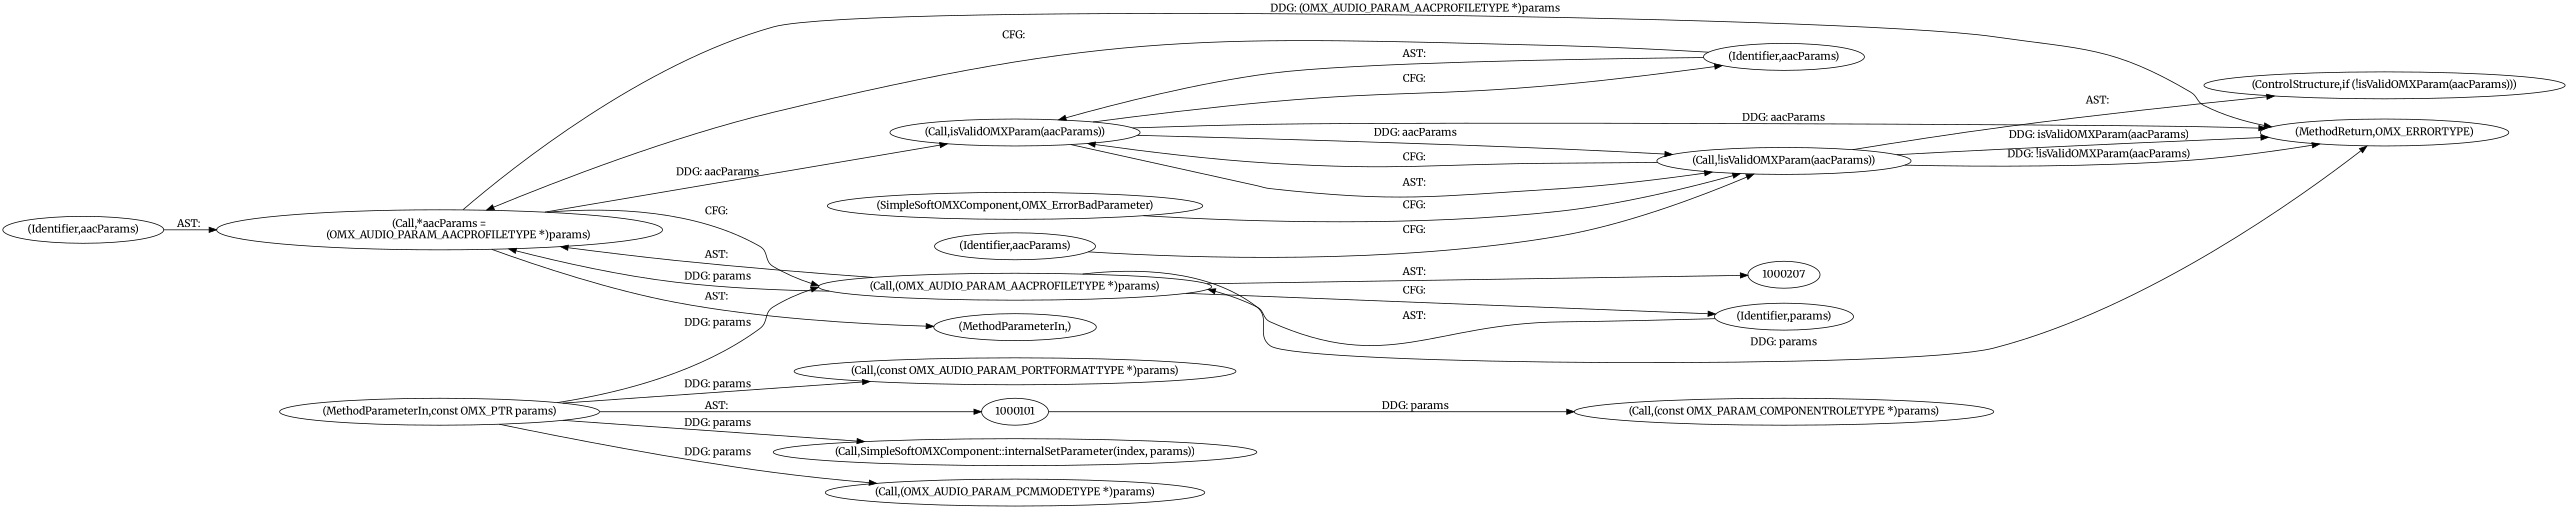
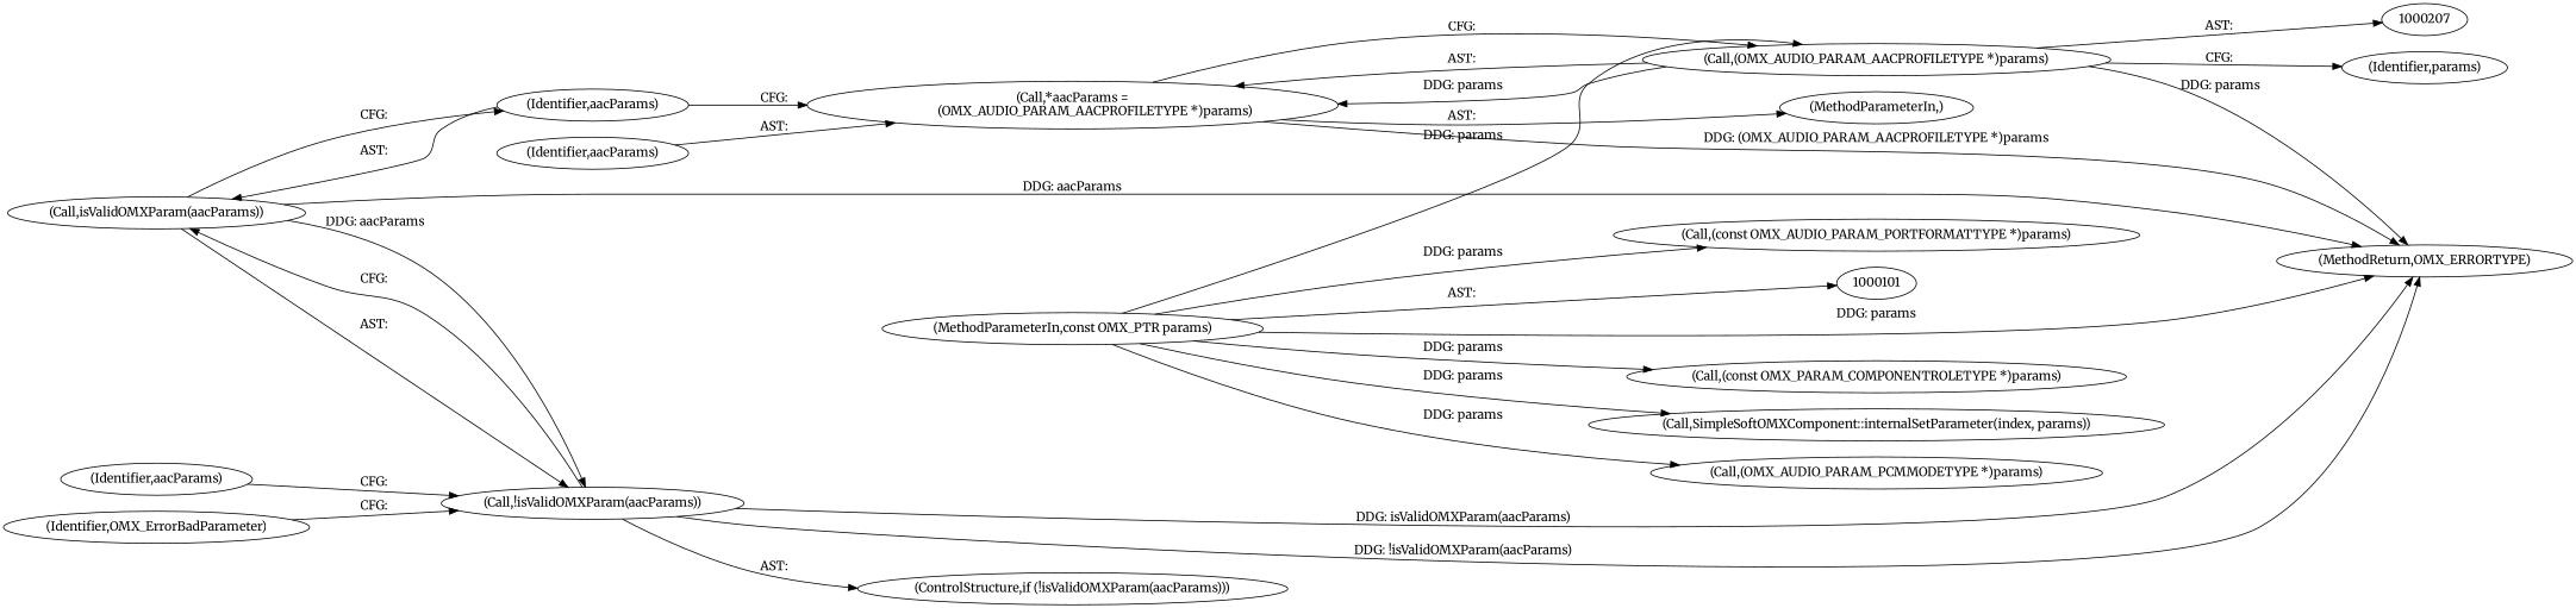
  digraph {
    fontname=Merriweather
    rankdir=LR
    node [fontname=Merriweather]
    edge [fontname=Merriweather]
    n1 [label="(Call,*aacParams =\n                 (OMX_AUDIO_PARAM_AACPROFILETYPE *)params)"]
    n2 [label="(Call,(OMX_AUDIO_PARAM_AACPROFILETYPE *)params)"]
    n3 [label="(Call,isValidOMXParam(aacParams))"]
    n4 [label="(MethodParameterIn,)"]
    n5 [label="(MethodReturn,OMX_ERRORTYPE)"]
    n6 [label="(Identifier,params)"]
    1000207
    n8 [label="(Call,!isValidOMXParam(aacParams))"]
    n9 [label="(Identifier,aacParams)"]
    n10 [label="(MethodParameterIn,const OMX_PTR params)"]
    n11 [label="(Call,(const OMX_PARAM_COMPONENTROLETYPE *)params)"]
    n12 [label="(Call,SimpleSoftOMXComponent::internalSetParameter(index, params))"]
    n13 [label="(Call,(OMX_AUDIO_PARAM_PCMMODETYPE *)params)"]
    n14 [label="(Call,(const OMX_AUDIO_PARAM_PORTFORMATTYPE *)params)"]
    1000101
    n16 [label="(ControlStructure,if (!isValidOMXParam(aacParams)))"]
    n17 [label="(Identifier,aacParams)"]
-   n18 [label="(SimpleSoftOMXComponent,OMX_ErrorBadParameter)"]
+   n18 [label="(Identifier,OMX_ErrorBadParameter)"]
    n19 [label="(Identifier,aacParams)"]
    n1 -> n2 [label="CFG: "]
-   n1 -> n3 [label="DDG: aacParams"]
    n1 -> n4 [label="AST: "]
    n1 -> n5 [label="DDG: (OMX_AUDIO_PARAM_AACPROFILETYPE *)params"]
    n2 -> n1 [label="AST: "]
    n2 -> n1 [label="DDG: params"]
    n2 -> n5 [label="DDG: params"]
    n2 -> n6 [label="CFG: "]
    n2 -> 1000207 [label="AST: "]
    n3 -> n5 [label="DDG: aacParams"]
    n3 -> n8 [label="AST: "]
    n3 -> n8 [label="DDG: aacParams"]
    n3 -> n9 [label="CFG: "]
-   n6 -> n2 [label="AST: "]
    n8 -> n3 [label="CFG: "]
    n8 -> n5 [label="DDG: !isValidOMXParam(aacParams)"]
    n8 -> n5 [label="DDG: isValidOMXParam(aacParams)"]
    n8 -> n16 [label="AST: "]
    n9 -> n1 [label="CFG: "]
    n9 -> n3 [label="AST: "]
    n10 -> n2 [label="DDG: params"]
-   1000101 -> n11 [label="DDG: params"]
+   n10 -> n5 [label="DDG: params"]
+   n10 -> n11 [label="DDG: params"]
    n10 -> n12 [label="DDG: params"]
    n10 -> n13 [label="DDG: params"]
    n10 -> n14 [label="DDG: params"]
    n10 -> 1000101 [label="AST: "]
    n17 -> n8 [label="CFG: "]
    n18 -> n8 [label="CFG: "]
    n19 -> n1 [label="AST: "]
  }
